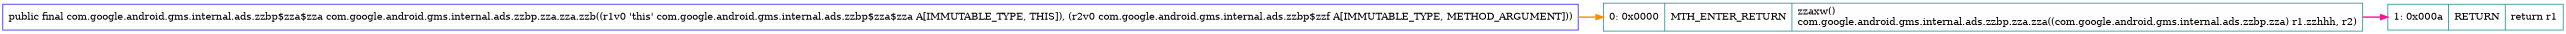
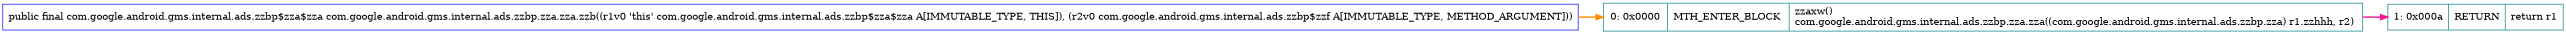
  digraph {
    rankdir=LR
    node [shape=record style=filled fillcolor=white color=teal]
    edge [style=bold]
-   n1 [label="{0\:\ 0x0000|MTH_ENTER_RETURN\l|zzaxw()\lcom.google.android.gms.internal.ads.zzbp.zza.zza((com.google.android.gms.internal.ads.zzbp.zza) r1.zzhhh, r2)\l}"]
+   n1 [label="{0\:\ 0x0000|MTH_ENTER_BLOCK\l|zzaxw()\lcom.google.android.gms.internal.ads.zzbp.zza.zza((com.google.android.gms.internal.ads.zzbp.zza) r1.zzhhh, r2)\l}"]
    n2 [label="{1\:\ 0x000a|RETURN\l|return r1\l}"]
    n3 [label="{public final com.google.android.gms.internal.ads.zzbp$zza$zza com.google.android.gms.internal.ads.zzbp.zza.zza.zzb((r1v0 'this' com.google.android.gms.internal.ads.zzbp$zza$zza A[IMMUTABLE_TYPE, THIS]), (r2v0 com.google.android.gms.internal.ads.zzbp$zzf A[IMMUTABLE_TYPE, METHOD_ARGUMENT])) }" color=blue]
    n1 -> n2 [color=deeppink]
    n3 -> n1 [color=darkorange]
  }
